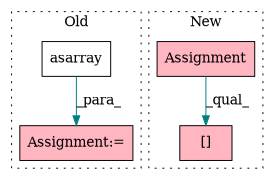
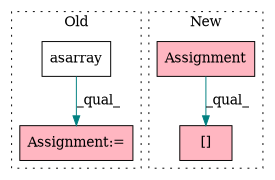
  digraph {
    node [fillcolor=lightpink shape=box style=filled]
    edge [color=teal]
    n1 [a=32 fillcolor=white l="19,-5" label=asarray s="1074,1223"]
    n2 [a=7 l=1 label="Assignment:=" s=1067]
    n3 [a=2 l="16,1" label="[]" s="1089,1106"]
    n4 [a=22 l=15 label=Assignment s=1089]
    subgraph cluster_1 {
      label=Old
      style=dotted
      n1
      n2
    }
    subgraph cluster_2 {
      label=New
      style=dotted
      n3
      n4
    }
-   n1 -> n2 [label=_para_]
+   n1 -> n2 [label=_qual_]
    n4 -> n3 [label=_qual_]
  }
